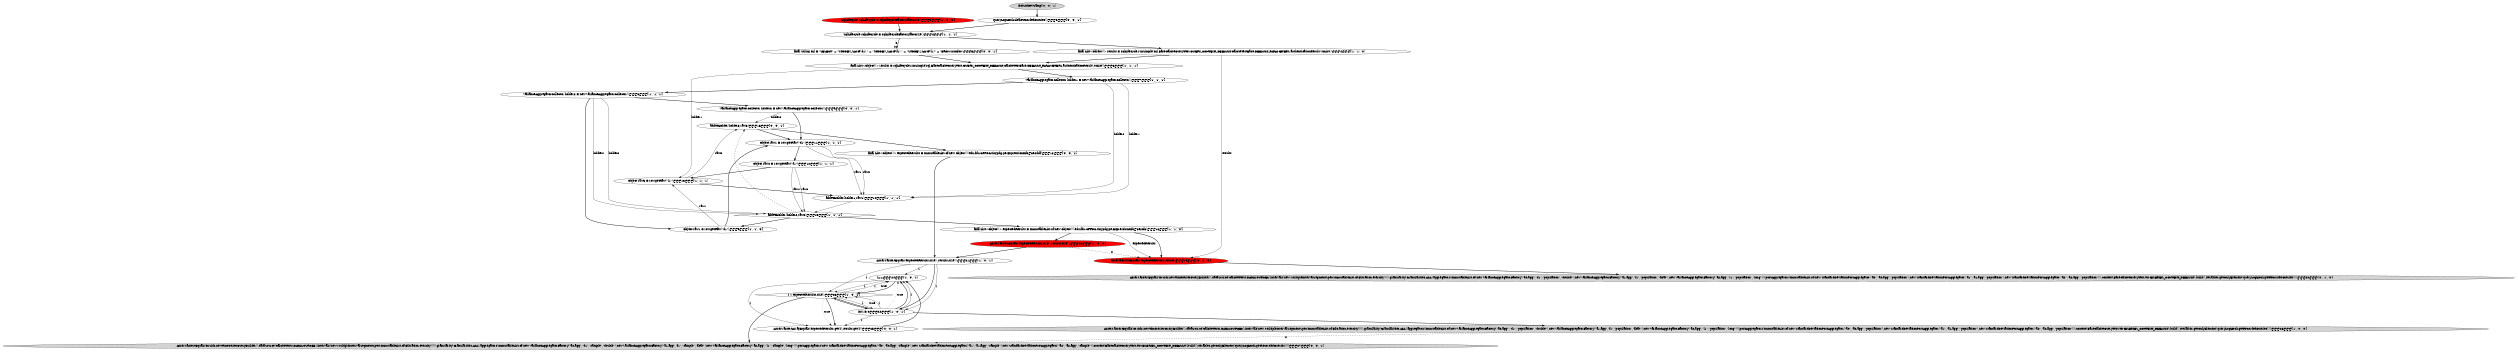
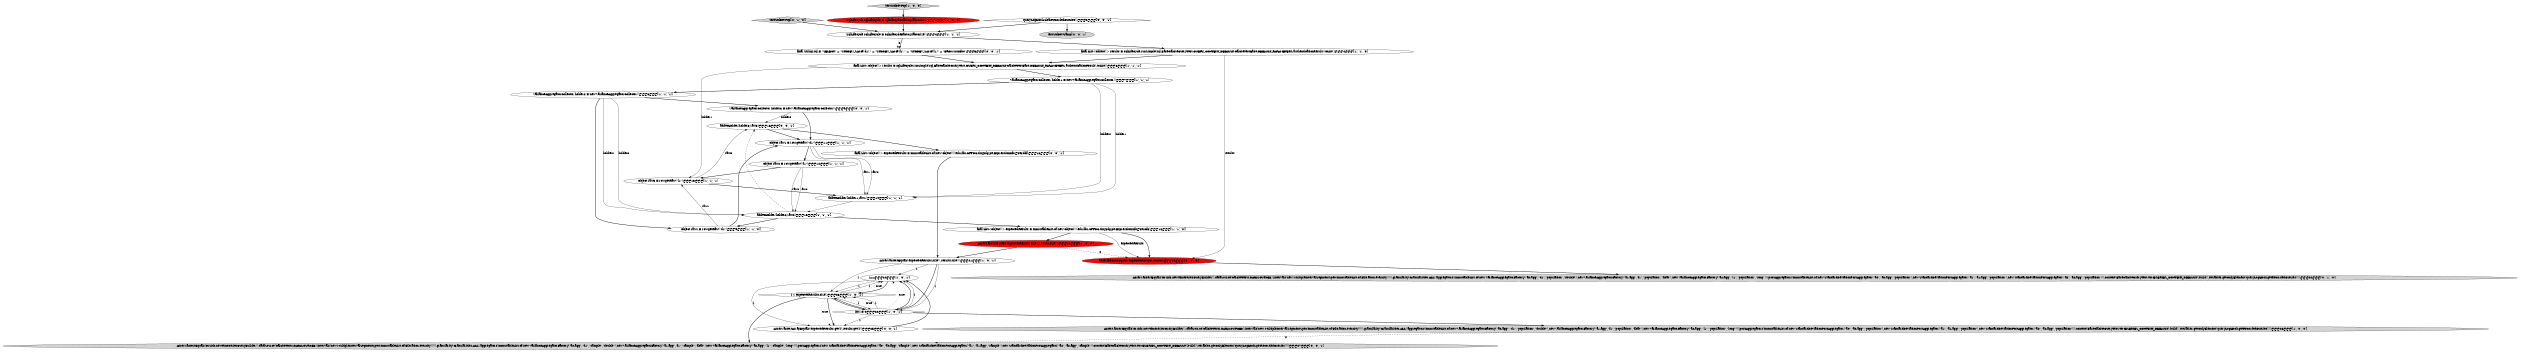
  digraph {
    node [fillcolor=white shape=ellipse style=filled]
    edge [style=bold]
    n1 [label="Assert.assertEquals(expectedResults.size(),results.size())@@@21@@@['1', '0', '1']"]
    n2 [label="i++@@@24@@@['1', '0', '1']"]
    n3 [label="i < expectedResults.size()@@@23@@@['1', '0', '1']" shape=diamond]
-   n4 [label="int i = 0@@@22@@@['1', '0', '1']"]
+   n4 [label="int i = 0@@@22@@@['1', '0', '1']" shape=diamond]
    n5 [label="Assert.assertArrayEquals(expectedResults.get(i),results.get(i))@@@25@@@['0', '0', '1']"]
    n6 [fillcolor=lightgray label="Assert.assertEquals(Druids.newTimeseriesQueryBuilder().dataSource(CalciteTests.DATASOURCE3).intervals(new MultipleIntervalSegmentSpec(ImmutableList.of(Filtration.eternity()))).granularity(Granularities.ALL).aggregators(ImmutableList.of(new VarianceAggregatorFactory(\"a0:agg\",\"d1\",\"sample\",\"double\"),new VarianceAggregatorFactory(\"a1:agg\",\"f1\",\"sample\",\"float\"),new VarianceAggregatorFactory(\"a2:agg\",\"l1\",\"sample\",\"long\"))).postAggregators(new StandardDeviationPostAggregator(\"a0\",\"a0:agg\",\"sample\"),new StandardDeviationPostAggregator(\"a1\",\"a1:agg\",\"sample\"),new StandardDeviationPostAggregator(\"a2\",\"a2:agg\",\"sample\")).context(BaseCalciteQueryTest.TIMESERIES_CONTEXT_DEFAULT).build(),Iterables.getOnlyElement(queryLogHook.getRecordedQueries()))@@@27@@@['0', '0', '1']"]
    n7 [fillcolor=lightgray label="Assert.assertEquals(Druids.newTimeseriesQueryBuilder().dataSource(CalciteTests.DATASOURCE3).intervals(new MultipleIntervalSegmentSpec(ImmutableList.of(Filtration.eternity()))).granularity(Granularities.ALL).aggregators(ImmutableList.of(new VarianceAggregatorFactory(\"a0:agg\",\"d1\",\"population\",\"double\"),new VarianceAggregatorFactory(\"a1:agg\",\"f1\",\"population\",\"float\"),new VarianceAggregatorFactory(\"a2:agg\",\"l1\",\"population\",\"long\"))).postAggregators(ImmutableList.of(new StandardDeviationPostAggregator(\"a0\",\"a0:agg\",\"population\"),new StandardDeviationPostAggregator(\"a1\",\"a1:agg\",\"population\"),new StandardDeviationPostAggregator(\"a2\",\"a2:agg\",\"population\"))).context(BaseCalciteQueryTest.TIMESERIES_CONTEXT_DEFAULT).build(),Iterables.getOnlyElement(queryLogHook.getRecordedQueries()))@@@26@@@['1', '0', '0']"]
    n8 [label="final String sql = \"SELECT\" + \"STDDEV_SAMP(d1),\" + \"STDDEV_SAMP(f1),\" + \"STDDEV_SAMP(l1)\" + \"FROM numfoo\"@@@5@@@['0', '0', '1']"]
    n9 [label="final List<Object((> results = sqlLifecycle.runSimple(sql,BaseCalciteQueryTest.QUERY_CONTEXT_DEFAULT,CalciteTestBase.DEFAULT_PARAMETERS,authenticationResult).toList()@@@6@@@['1', '1', '1']"]
    n10 [label="Object raw3 = row.getRaw(\"l1\")@@@13@@@['1', '1', '1']"]
    n11 [label="VarianceAggregatorCollector holder1 = new VarianceAggregatorCollector()@@@7@@@['1', '1', '1']"]
    n12 [label="Object raw2 = row.getRaw(\"f1\")@@@12@@@['1', '1', '1']"]
-   n13 [label="addToHolder(holder2,raw2)@@@15@@@['1', '1', '1']" shape=diamond]
+   n13 [label="addToHolder(holder2,raw2)@@@15@@@['1', '1', '1']"]
    n14 [label="Object raw1 = row.getRaw(\"d1\")@@@9@@@['1', '1', '0']"]
    n15 [label="final List<Object((> expectedResults = ImmutableList.of(new Object((((edu.fdu.CPPDG.tinypdg.pe.ExpressionInfo@8e2cf8)@@@16@@@['1', '1', '0']"]
    n16 [label="addToHolder(holder3,raw3)@@@16@@@['0', '0', '1']"]
    n17 [label="addToHolder(holder1,raw1)@@@14@@@['1', '1', '1']"]
    n18 [fillcolor=red label="SqlLifecycle sqlLifecycle = sqlLifecycleFactory.factorize()@@@3@@@['1', '0', '0']"]
    n19 [label="SqlLifecycle sqlLifecycle = sqlLifecycleFactory.factorize()@@@4@@@['1', '1', '1']"]
    n20 [label="final List<Object((> results = sqlLifecycle.runSimple(sql,BaseCalciteQueryTest.QUERY_CONTEXT_DEFAULT,CalciteTestBase.DEFAULT_PARAMETERS,authenticationResult).toList()@@@4@@@['1', '1', '0']"]
+   n21 [fillcolor=lightgray label="testStdDevPop['0', '1', '0']" shape=diamond]
    n22 [fillcolor=red label="assertResultsEquals(expectedResults,results)@@@19@@@['0', '1', '0']"]
    n23 [fillcolor=lightgray label="Assert.assertEquals(Druids.newTimeseriesQueryBuilder().dataSource(CalciteTests.DATASOURCE3).intervals(new MultipleIntervalSegmentSpec(ImmutableList.of(Filtration.eternity()))).granularity(Granularities.ALL).aggregators(ImmutableList.of(new VarianceAggregatorFactory(\"a0:agg\",\"d1\",\"population\",\"double\"),new VarianceAggregatorFactory(\"a1:agg\",\"f1\",\"population\",\"float\"),new VarianceAggregatorFactory(\"a2:agg\",\"l1\",\"population\",\"long\"))).postAggregators(ImmutableList.of(new StandardDeviationPostAggregator(\"a0\",\"a0:agg\",\"population\"),new StandardDeviationPostAggregator(\"a1\",\"a1:agg\",\"population\"),new StandardDeviationPostAggregator(\"a2\",\"a2:agg\",\"population\"))).context(BaseCalciteQueryTest.TIMESERIES_CONTEXT_DEFAULT).build(),Iterables.getOnlyElement(queryLogHook.getRecordedQueries()))@@@20@@@['0', '1', '0']"]
    n24 [label="VarianceAggregatorCollector holder2 = new VarianceAggregatorCollector()@@@8@@@['1', '1', '1']"]
-   n25 [label="queryLogHook.clearRecordedQueries()@@@3@@@['0', '0', '1']"]
+   n25 [label="queryLogHook.clearRecordedQueries()@@@3@@@['0', '0', '1']" shape=diamond]
    n26 [label="VarianceAggregatorCollector holder3 = new VarianceAggregatorCollector()@@@9@@@['0', '0', '1']"]
    n27 [label="Object raw1 = row.getRaw(\"d1\")@@@11@@@['1', '1', '1']"]
    n28 [label="final List<Object((> expectedResults = ImmutableList.of(new Object((((edu.fdu.CPPDG.tinypdg.pe.ExpressionInfo@8e2ddf)@@@18@@@['0', '0', '1']"]
    n29 [fillcolor=red label="Assert.assertEquals(expectedResults.size(),results.size())@@@20@@@['1', '0', '0']"]
+   n30 [fillcolor=lightgray label="testStdDevPop['1', '0', '0']" shape=diamond]
    n31 [fillcolor=lightgray label="testStdDevSamp['0', '0', '1']"]
    n1 -> n2 [label=i style=solid]
    n1 -> n3 [label=i style=solid]
    n1 -> n4
    n1 -> n4 [label=i style=solid]
    n2 -> n3
    n2 -> n3 [label=i style=solid]
    n2 -> n5 [label=i style=solid]
    n3 -> n2 [label=i style=solid]
    n3 -> n2 [label=true style=dotted]
    n3 -> n4
    n3 -> n4 [label=i style=solid]
    n3 -> n5
    n3 -> n5 [label=true style=dotted]
    n3 -> n6
    n4 -> n2
    n4 -> n2 [label=i style=solid]
    n4 -> n2 [label=true style=dotted]
    n4 -> n3 [label=true style=dotted]
    n4 -> n3 [label=i style=solid]
    n4 -> n3
    n4 -> n5 [label=i style=solid]
    n4 -> n7
    n5 -> n2
    n7 -> n6 [label=0 style=dashed]
    n8 -> n9
    n9 -> n10 [label=holder1 style=solid]
    n9 -> n11
    n10 -> n16 [label=raw3 style=solid]
    n10 -> n17
    n11 -> n17 [label=holder1 style=solid]
    n11 -> n17 [label=holder2 style=solid]
    n11 -> n24
    n12 -> n10
    n12 -> n13 [label=raw3 style=solid]
    n12 -> n13 [label=raw2 style=solid]
    n13 -> n14
    n13 -> n15
    n13 -> n16 [style=dashed]
    n14 -> n10 [label=raw1 style=solid]
    n14 -> n27
    n15 -> n22
    n15 -> n22 [label=expectedResults style=solid]
    n15 -> n29
    n16 -> n27
    n16 -> n28
    n17 -> n13 [style=solid]
    n18 -> n19
    n19 -> n8
    n19 -> n8 [label=0 style=dashed]
    n19 -> n20
    n20 -> n9
    n20 -> n22 [label=results style=solid]
+   n21 -> n19
    n22 -> n23
    n24 -> n13 [label=holder3 style=solid]
    n24 -> n13 [label=holder2 style=solid]
    n24 -> n14
    n24 -> n26
    n25 -> n19
    n26 -> n16 [label=holder3 style=solid]
    n26 -> n27
    n27 -> n12
    n27 -> n17 [label=raw2 style=solid]
    n27 -> n17 [label=raw1 style=solid]
    n28 -> n1
    n29 -> n1
    n29 -> n22 [label=0 style=dashed]
-   n31 -> n25
+   n30 -> n18
+   n25 -> n31
  }
